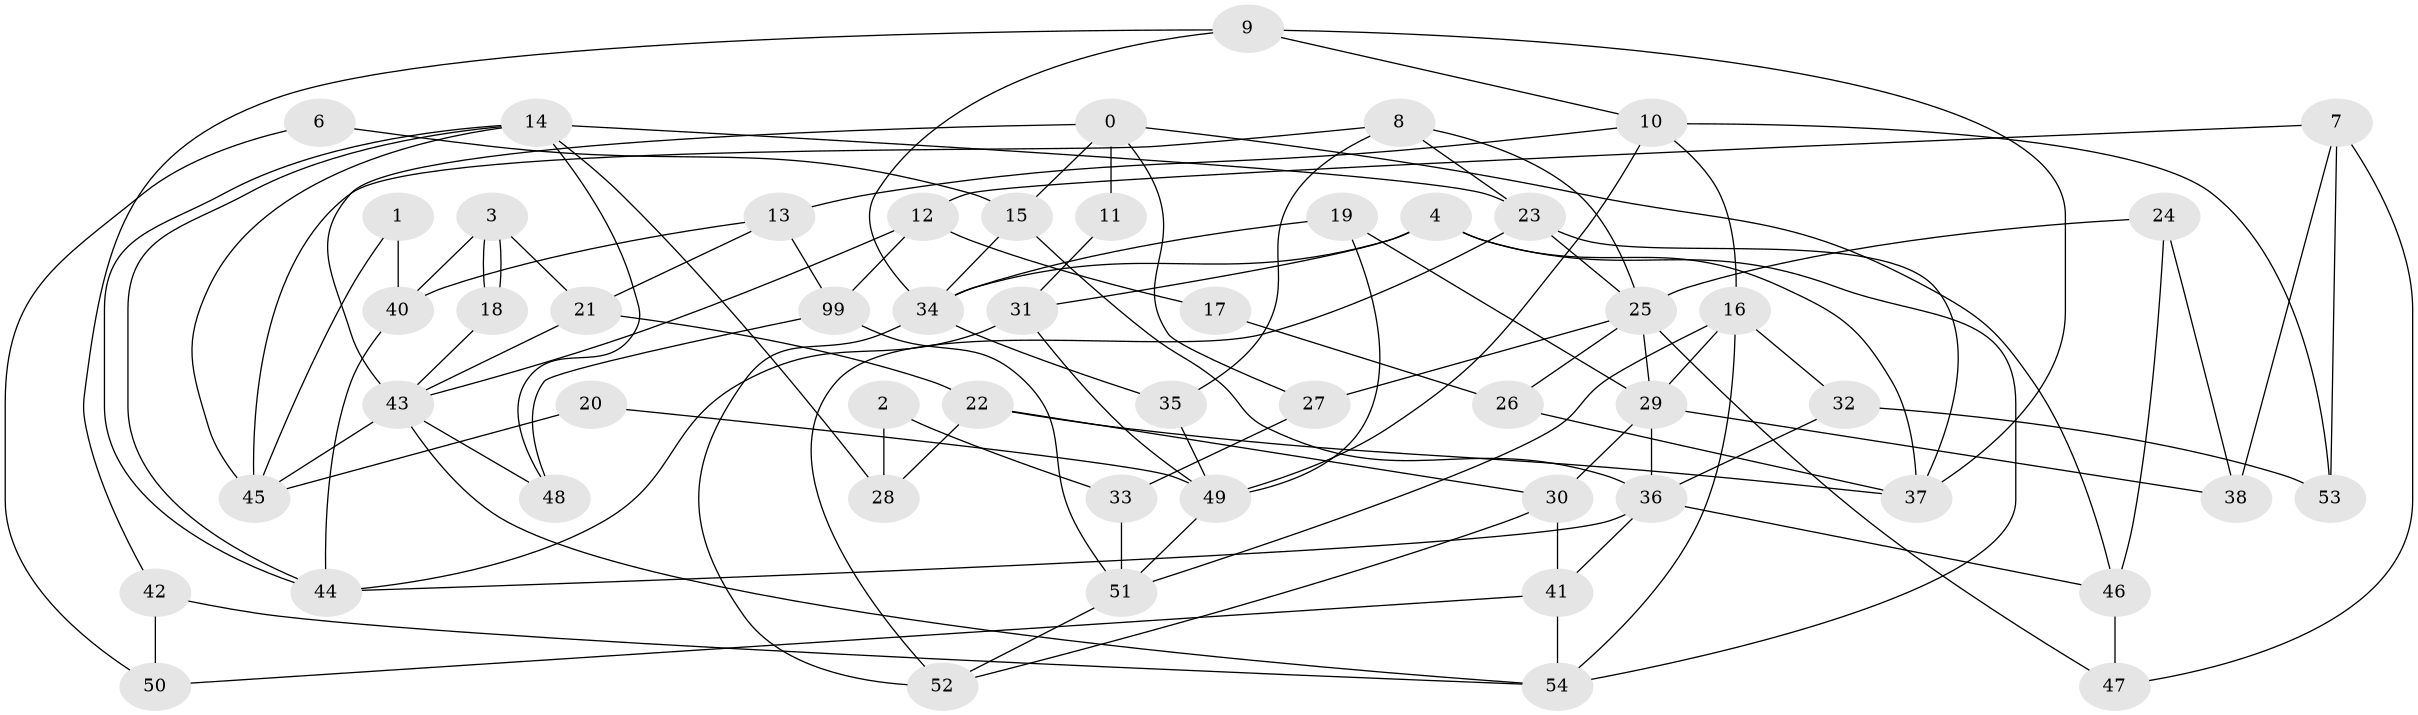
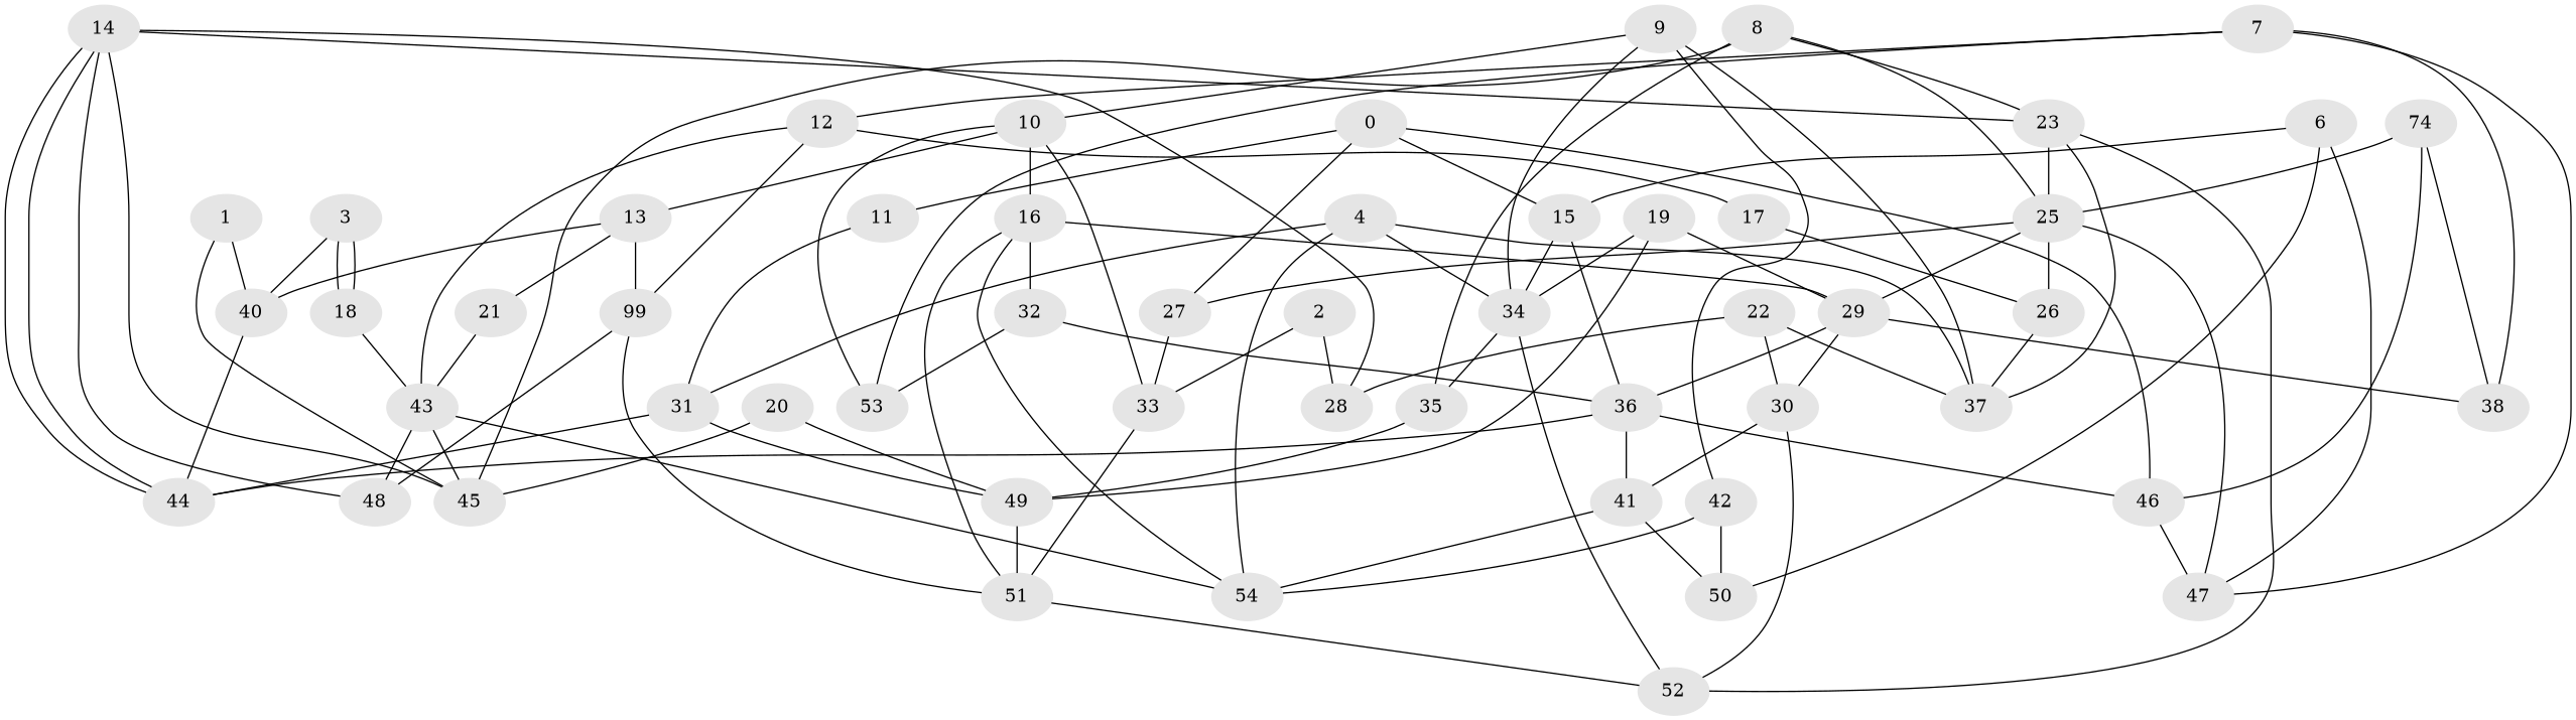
  graph {
    node [color=gray90 style=filled]
    1
    40
    45
    44
    2
    28
    33
    51
    3
    18
    21
    43
    22
    4
    31
    34
    37
    54
    49
    35
    52
    n22 [label=0]
    11
    15
    27
    46
    36
    48
    47
    6
    50
    7
    12
    38
    53
    17
    n37 [label=99]
    8
    23
    25
    29
    26
    9
    10
    42
    13
    16
    32
    14
    41
    30
    19
    20
-   24
+   24 [label=74]
    1 -- 40
    1 -- 45
    40 -- 44
    2 -- 28
    2 -- 33
    33 -- 51
    51 -- 52
    3 -- 40
    3 -- 18
    3 -- 18
-   3 -- 21
    18 -- 43
    21 -- 43
-   21 -- 22
    43 -- 45
    43 -- 54
    43 -- 48
    22 -- 28
    22 -- 37
    22 -- 30
    4 -- 31
    4 -- 34
    4 -- 37
    4 -- 54
    31 -- 44
    31 -- 49
    34 -- 35
    34 -- 52
    49 -- 51
    35 -- 49
-   n22 -- 43
    n22 -- 11
    n22 -- 15
    n22 -- 27
    n22 -- 46
    11 -- 31
    15 -- 34
    15 -- 36
    27 -- 33
    46 -- 47
    36 -- 44
    36 -- 46
    36 -- 41
    6 -- 15
+   6 -- 47
    6 -- 50
    7 -- 47
    7 -- 12
    7 -- 38
    7 -- 53
    12 -- 43
    12 -- 17
    12 -- n37
    17 -- 26
    n37 -- 51
    n37 -- 48
    8 -- 45
    8 -- 35
    8 -- 23
    8 -- 25
    23 -- 37
    23 -- 52
    23 -- 25
    25 -- 27
    25 -- 47
    25 -- 29
    25 -- 26
    29 -- 36
    29 -- 38
    29 -- 30
    26 -- 37
    9 -- 34
    9 -- 37
    9 -- 10
    9 -- 42
-   10 -- 49
+   10 -- 33
    10 -- 53
    10 -- 13
    10 -- 16
    42 -- 54
    42 -- 50
    13 -- 40
    13 -- 21
    13 -- n37
    16 -- 51
    16 -- 54
    16 -- 29
    16 -- 32
    32 -- 36
    32 -- 53
    14 -- 45
    14 -- 44
    14 -- 44
    14 -- 28
    14 -- 48
    14 -- 23
    41 -- 54
    41 -- 50
    30 -- 52
    30 -- 41
    19 -- 34
    19 -- 49
    19 -- 29
    20 -- 45
    20 -- 49
    24 -- 46
    24 -- 38
    24 -- 25
  }
